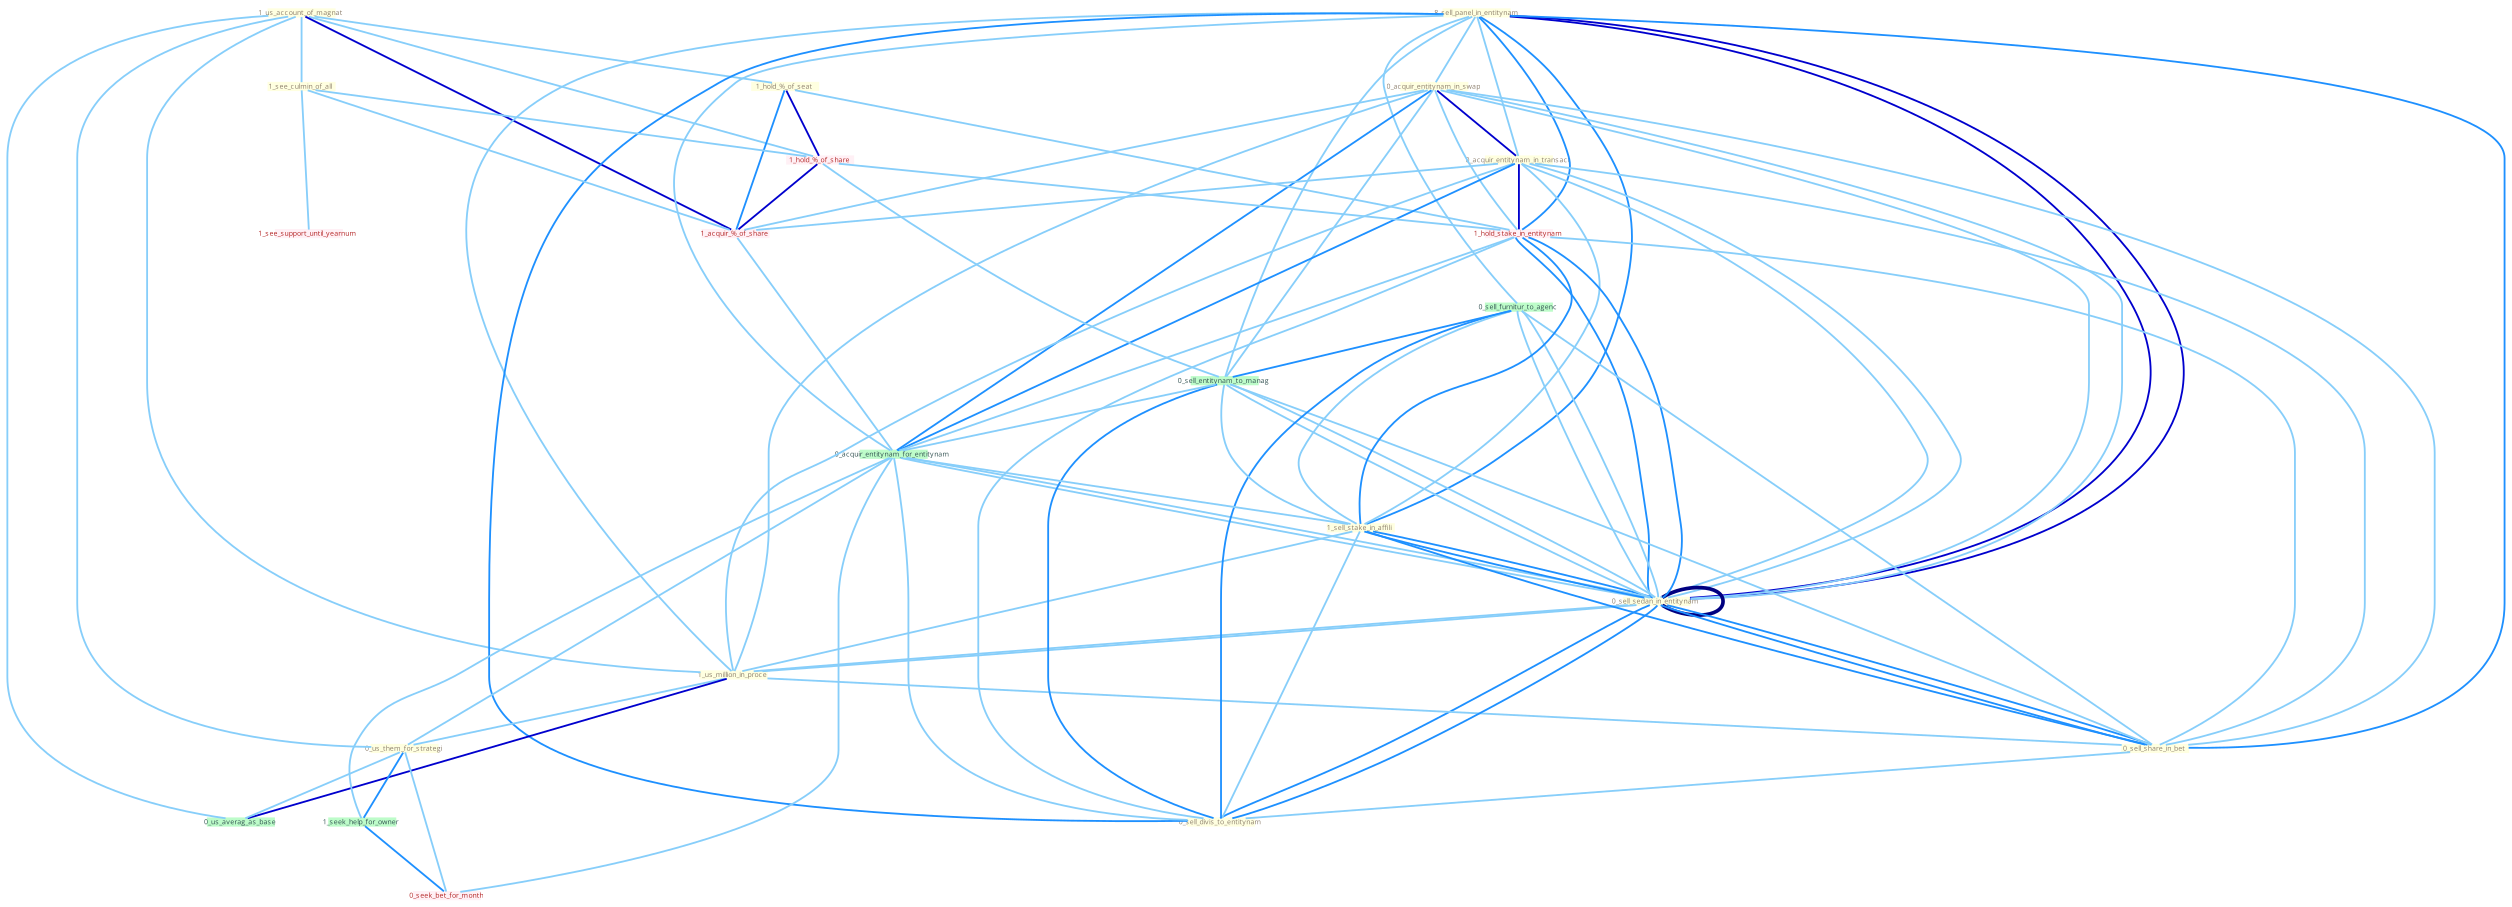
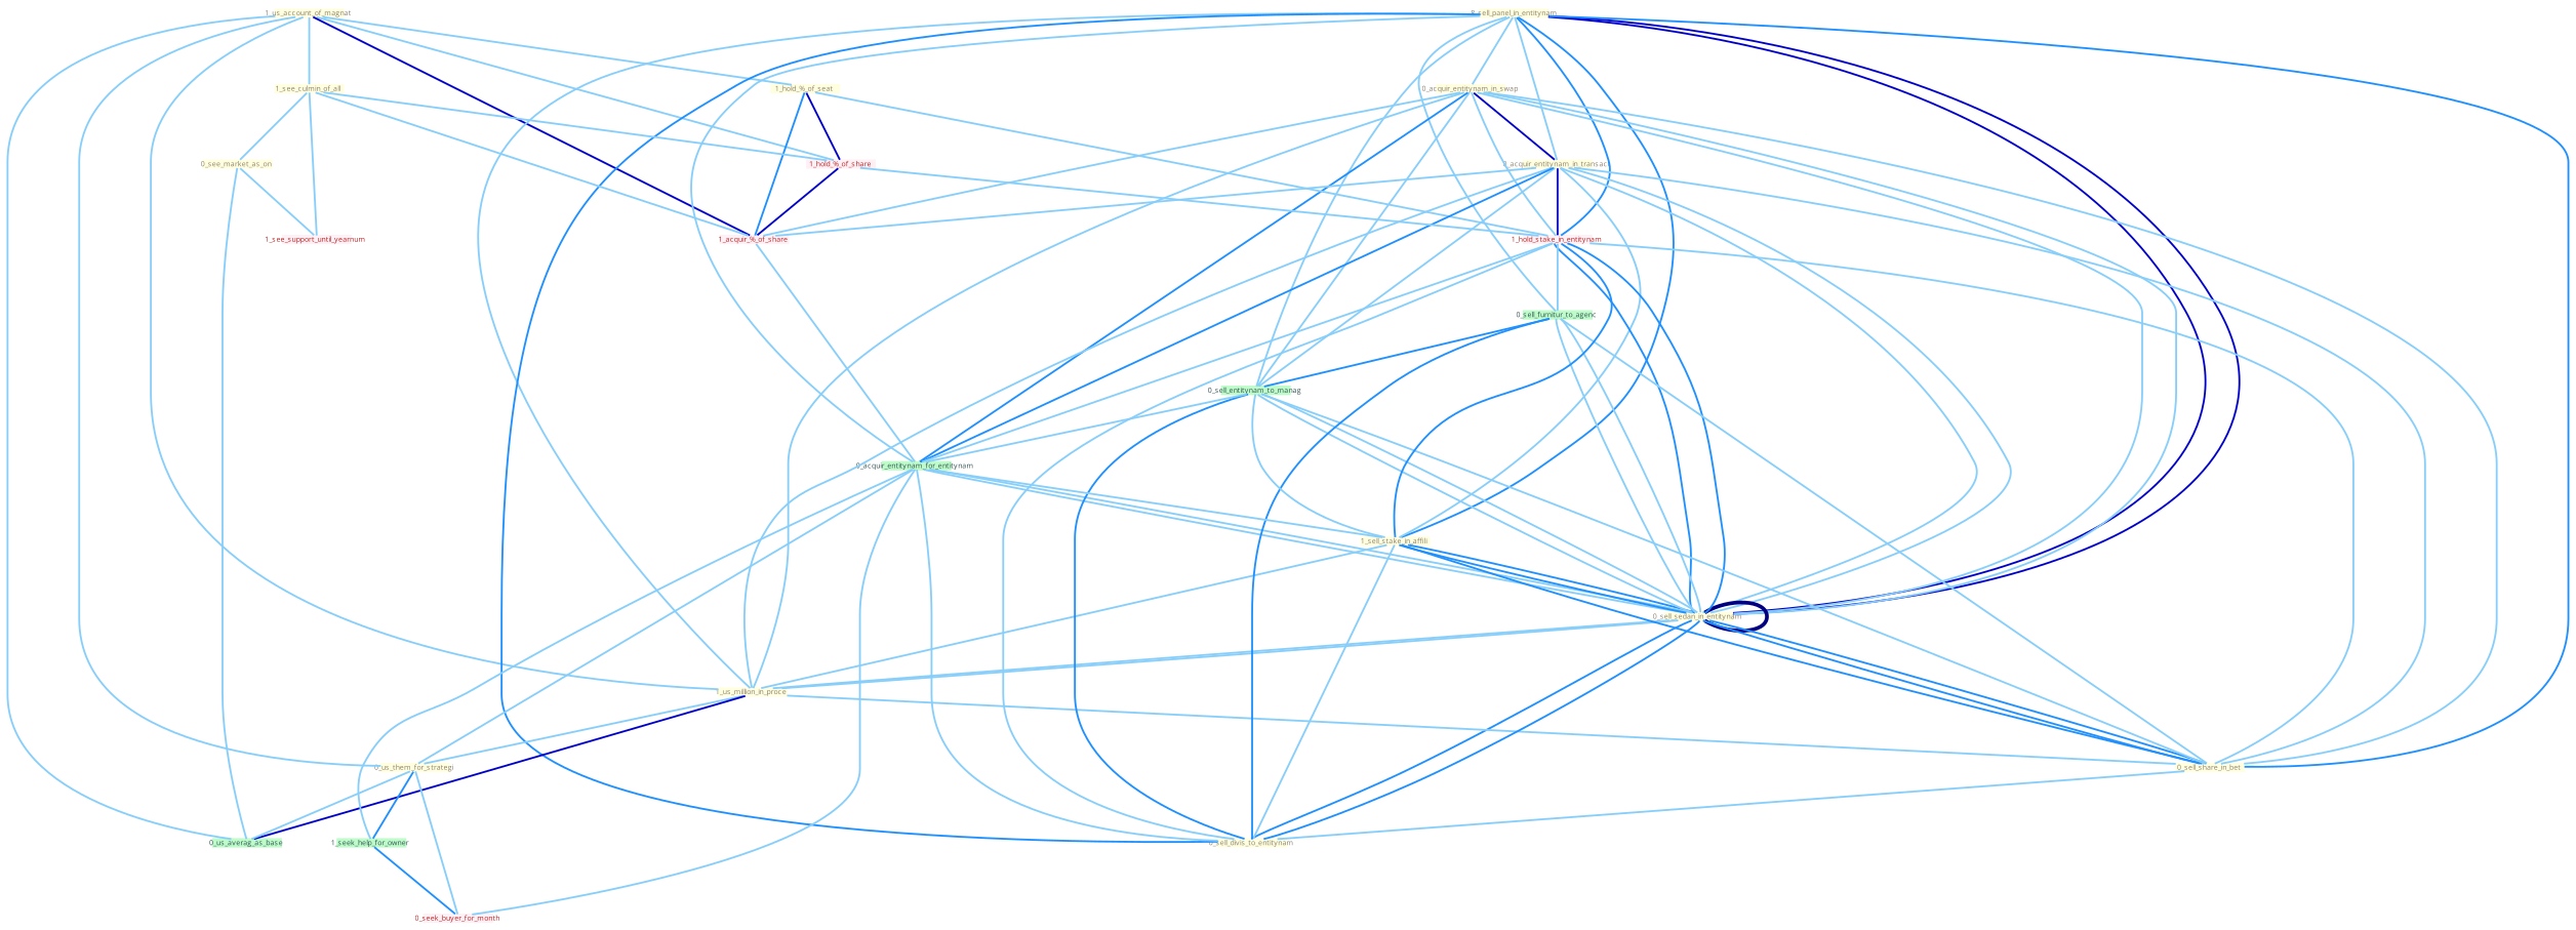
  graph {
    fontname="Open Sans"
    node [color="#ffffe0" fixedsize=true fontcolor="#8b7d6b" fontname="Open Sans" fontsize=4 shape=polygon style=filled]
    edge [color="#87cefa" fontname="Open Sans" w=1]
    "1_us_account_of_magnat " [height=.06 width=.5]
    n2 [height=.06 label="8_sell_panel_in_entitynam" width=.5]
    "0_acquir_entitynam_in_swap " [height=.06 width=.5]
    "1_hold_%_of_seat " [height=.06 width=.5]
    "0_acquir_entitynam_in_transact " [height=.06 width=.5]
    "1_see_culmin_of_all " [height=.06 width=.5]
    "0_sell_sedan_in_entitynam " [height=.06 width=.5]
    "1_us_million_in_proce " [height=.06 width=.5]
    "0_us_them_for_strategi " [height=.06 width=.5]
    "0_sell_share_in_bet " [height=.06 width=.5]
+   "0_see_market_as_on " [height=.06 width=.5]
    "0_sell_divis_to_entitynam " [height=.06 width=.5]
    "1_sell_stake_in_affili " [height=.06 width=.5]
    "1_hold_%_of_share " [color="#fff0f5" fontcolor="#b22222" height=.06 width=.5]
    "1_hold_stake_in_entitynam " [color="#fff0f5" fontcolor="#b22222" height=.06 width=.5]
-   "0_seek_buyer_for_month " [color="#fff0f5" fontcolor="#b22222" height=.06 width=.5 label="0_seek_bet_for_month"]
+   "0_seek_buyer_for_month " [color="#fff0f5" fontcolor="#b22222" height=.06 width=.5]
    "1_acquir_%_of_share " [color="#fff0f5" fontcolor="#b22222" height=.06 width=.5]
    "1_see_support_until_yearnum " [color="#fff0f5" fontcolor="#b22222" height=.06 width=.5]
    "0_us_averag_as_base " [color="#BDFCC9" fontcolor="#2f4f4f" height=.06 width=.5]
    "0_sell_furnitur_to_agenc " [color="#BDFCC9" fontcolor="#2f4f4f" height=.06 width=.5]
    "0_sell_entitynam_to_manag " [color="#BDFCC9" fontcolor="#2f4f4f" height=.06 width=.5]
    "0_acquir_entitynam_for_entitynam " [color="#BDFCC9" fontcolor="#2f4f4f" height=.06 width=.5]
    "1_seek_help_for_owner " [color="#BDFCC9" fontcolor="#2f4f4f" height=.06 width=.5]
    subgraph sub_1 {
      "1_us_account_of_magnat "
      n2
      "0_acquir_entitynam_in_swap "
      "1_hold_%_of_seat "
      "0_acquir_entitynam_in_transact "
      "1_see_culmin_of_all "
      "0_sell_sedan_in_entitynam "
      "1_us_million_in_proce "
      "0_us_them_for_strategi "
      "0_sell_share_in_bet "
+     "0_see_market_as_on "
      "0_sell_divis_to_entitynam "
      "1_sell_stake_in_affili "
    }
    subgraph sub_2 {
      "1_hold_%_of_share "
      "1_hold_stake_in_entitynam "
      "0_seek_buyer_for_month "
      "1_acquir_%_of_share "
      "1_see_support_until_yearnum "
    }
    "1_us_account_of_magnat " -- "1_hold_%_of_seat "
    "1_us_account_of_magnat " -- "1_see_culmin_of_all "
    "1_us_account_of_magnat " -- "1_us_million_in_proce "
    "1_us_account_of_magnat " -- "0_us_them_for_strategi "
    "1_us_account_of_magnat " -- "1_hold_%_of_share "
    "1_us_account_of_magnat " -- "1_acquir_%_of_share " [color="#0000cd"]
    "1_us_account_of_magnat " -- "0_us_averag_as_base "
    n2 -- "0_acquir_entitynam_in_swap "
    n2 -- "0_acquir_entitynam_in_transact "
    n2 -- "0_sell_sedan_in_entitynam " [color="#0000cd" w=3]
    n2 -- "0_sell_sedan_in_entitynam " [color="#0000cd" w=3]
    n2 -- "1_us_million_in_proce "
    n2 -- "0_sell_share_in_bet " [color="#1e90ff" w=2]
    n2 -- "0_sell_divis_to_entitynam " [color="#1e90ff" w=2]
    n2 -- "1_sell_stake_in_affili " [color="#1e90ff" w=2]
    n2 -- "1_hold_stake_in_entitynam " [color="#1e90ff" w=2]
    n2 -- "0_sell_furnitur_to_agenc "
    n2 -- "0_sell_entitynam_to_manag "
    n2 -- "0_acquir_entitynam_for_entitynam "
    "0_acquir_entitynam_in_swap " -- "0_acquir_entitynam_in_transact " [color="#0000cd" w=3]
    "0_acquir_entitynam_in_swap " -- "0_sell_sedan_in_entitynam "
    "0_acquir_entitynam_in_swap " -- "0_sell_sedan_in_entitynam "
    "0_acquir_entitynam_in_swap " -- "1_us_million_in_proce "
    "0_acquir_entitynam_in_swap " -- "0_sell_share_in_bet "
    "0_acquir_entitynam_in_swap " -- "1_hold_stake_in_entitynam "
    "0_acquir_entitynam_in_swap " -- "1_acquir_%_of_share "
    "0_acquir_entitynam_in_swap " -- "0_sell_entitynam_to_manag "
    "0_acquir_entitynam_in_swap " -- "0_acquir_entitynam_for_entitynam " [color="#1e90ff" w=2]
    "1_hold_%_of_seat " -- "1_hold_%_of_share " [color="#0000cd" w=3]
    "1_hold_%_of_seat " -- "1_hold_stake_in_entitynam "
    "1_hold_%_of_seat " -- "1_acquir_%_of_share " [color="#1e90ff" w=2]
    "0_acquir_entitynam_in_transact " -- "0_sell_sedan_in_entitynam "
    "0_acquir_entitynam_in_transact " -- "0_sell_sedan_in_entitynam "
    "0_acquir_entitynam_in_transact " -- "1_us_million_in_proce "
    "0_acquir_entitynam_in_transact " -- "0_sell_share_in_bet "
    "0_acquir_entitynam_in_transact " -- "1_sell_stake_in_affili "
    "0_acquir_entitynam_in_transact " -- "1_hold_stake_in_entitynam " [color="#0000cd"]
    "0_acquir_entitynam_in_transact " -- "1_acquir_%_of_share "
-   "1_hold_%_of_share " -- "0_sell_entitynam_to_manag "
+   "0_acquir_entitynam_in_transact " -- "0_sell_entitynam_to_manag "
    "0_acquir_entitynam_in_transact " -- "0_acquir_entitynam_for_entitynam " [color="#1e90ff" w=2]
+   "1_see_culmin_of_all " -- "0_see_market_as_on "
    "1_see_culmin_of_all " -- "1_hold_%_of_share "
    "1_see_culmin_of_all " -- "1_acquir_%_of_share "
    "1_see_culmin_of_all " -- "1_see_support_until_yearnum "
    "0_sell_sedan_in_entitynam " -- "0_sell_sedan_in_entitynam " [color="#000080" style=bold w=4]
    "0_sell_sedan_in_entitynam " -- "1_us_million_in_proce "
    "0_sell_sedan_in_entitynam " -- "0_sell_share_in_bet " [color="#1e90ff" w=2]
    "0_sell_sedan_in_entitynam " -- "0_sell_divis_to_entitynam " [color="#1e90ff" w=2]
    "0_sell_sedan_in_entitynam " -- "1_sell_stake_in_affili " [color="#1e90ff" w=2]
    "0_sell_sedan_in_entitynam " -- "1_hold_stake_in_entitynam " [color="#1e90ff" w=2]
    "0_sell_sedan_in_entitynam " -- "1_hold_stake_in_entitynam " [color="#1e90ff" w=2]
    "0_sell_sedan_in_entitynam " -- "0_sell_furnitur_to_agenc "
    "0_sell_sedan_in_entitynam " -- "0_sell_furnitur_to_agenc "
    "0_sell_sedan_in_entitynam " -- "0_sell_entitynam_to_manag "
    "0_sell_sedan_in_entitynam " -- "0_sell_entitynam_to_manag "
    "0_sell_sedan_in_entitynam " -- "0_acquir_entitynam_for_entitynam "
    "0_sell_sedan_in_entitynam " -- "0_acquir_entitynam_for_entitynam "
    "1_us_million_in_proce " -- "0_sell_sedan_in_entitynam "
    "1_us_million_in_proce " -- "0_us_them_for_strategi "
    "1_us_million_in_proce " -- "0_sell_share_in_bet "
    "1_us_million_in_proce " -- "1_sell_stake_in_affili "
    "1_us_million_in_proce " -- "0_us_averag_as_base " [color="#0000cd"]
    "0_us_them_for_strategi " -- "0_seek_buyer_for_month "
    "0_us_them_for_strategi " -- "0_us_averag_as_base "
    "0_us_them_for_strategi " -- "0_acquir_entitynam_for_entitynam "
    "0_us_them_for_strategi " -- "1_seek_help_for_owner " [color="#1e90ff"]
    "0_sell_share_in_bet " -- "0_sell_sedan_in_entitynam " [color="#1e90ff" w=2]
    "0_sell_share_in_bet " -- "0_sell_divis_to_entitynam "
    "0_sell_share_in_bet " -- "1_sell_stake_in_affili " [color="#1e90ff" w=2]
    "0_sell_share_in_bet " -- "1_hold_stake_in_entitynam "
    "0_sell_share_in_bet " -- "0_sell_furnitur_to_agenc "
    "0_sell_share_in_bet " -- "0_sell_entitynam_to_manag "
+   "0_see_market_as_on " -- "1_see_support_until_yearnum "
+   "0_see_market_as_on " -- "0_us_averag_as_base "
    "0_sell_divis_to_entitynam " -- "0_sell_sedan_in_entitynam " [color="#1e90ff" w=2]
    "0_sell_divis_to_entitynam " -- "1_sell_stake_in_affili "
    "0_sell_divis_to_entitynam " -- "1_hold_stake_in_entitynam "
    "0_sell_divis_to_entitynam " -- "0_sell_furnitur_to_agenc " [color="#1e90ff" w=2]
    "0_sell_divis_to_entitynam " -- "0_sell_entitynam_to_manag " [color="#1e90ff" w=2]
    "0_sell_divis_to_entitynam " -- "0_acquir_entitynam_for_entitynam "
    "1_sell_stake_in_affili " -- "0_sell_sedan_in_entitynam " [color="#1e90ff" w=2]
    "1_sell_stake_in_affili " -- "1_hold_stake_in_entitynam " [color="#1e90ff" w=2]
-   "1_sell_stake_in_affili " -- "0_sell_furnitur_to_agenc "
+   "1_hold_stake_in_entitynam " -- "0_sell_furnitur_to_agenc "
    "1_sell_stake_in_affili " -- "0_sell_entitynam_to_manag "
    "1_hold_%_of_share " -- "1_hold_stake_in_entitynam "
    "1_hold_%_of_share " -- "1_acquir_%_of_share " [color="#0000cd" w=3]
    "1_hold_stake_in_entitynam " -- "0_acquir_entitynam_for_entitynam "
    "0_seek_buyer_for_month " -- "0_acquir_entitynam_for_entitynam "
    "1_acquir_%_of_share " -- "0_acquir_entitynam_for_entitynam "
    "0_sell_furnitur_to_agenc " -- "0_sell_entitynam_to_manag " [color="#1e90ff" w=2]
    "0_sell_entitynam_to_manag " -- "0_acquir_entitynam_for_entitynam "
    "0_acquir_entitynam_for_entitynam " -- "1_sell_stake_in_affili "
    "1_seek_help_for_owner " -- "0_seek_buyer_for_month " [color="#1e90ff" w=2]
    "1_seek_help_for_owner " -- "0_acquir_entitynam_for_entitynam "
  }
